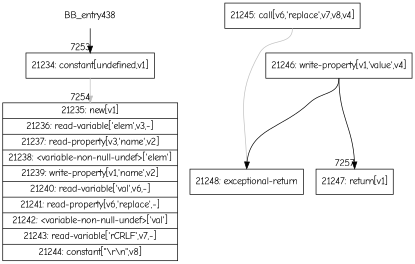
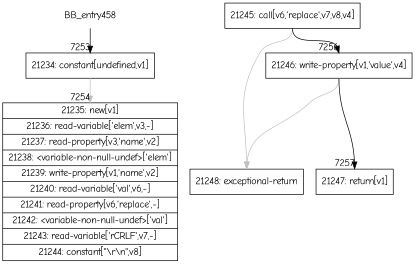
  digraph {
    fontname="Comic Neue"
    rankdir=TD
    node [fontname="Comic Neue" shape=record]
    edge [fontname="Comic Neue" headport=n tailport=s]
-   BB_entry458 [shape=none label=BB_entry438]
+   BB_entry458 [shape=none]
    n2 [label="{21234: constant[undefined,v1]}"]
    n3 [label="{21235: new[v1]|21236: read-variable['elem',v3,-]|21237: read-property[v3,'name',v2]|21238: \<variable-non-null-undef\>['elem']|21239: write-property[v1,'name',v2]|21240: read-variable['val',v6,-]|21241: read-property[v6,'replace',-]|21242: \<variable-non-null-undef\>['val']|21243: read-variable['rCRLF',v7,-]|21244: constant[\"\\r\\n\",v8]}"]
    n4 [label="{21245: call[v6,'replace',v7,v8,v4]}"]
    n5 [label="{21248: exceptional-return}"]
    n6 [label="{21246: write-property[v1,'value',v4]}"]
    n7 [label="{21247: return[v1]}"]
    BB_entry458 -> n2 [headlabel="    7253"]
    n2 -> n3 [color=gray headlabel="      7254"]
    n4 -> n5 [color=gray]
-   n6 -> n5 [color=black]
+   n4 -> n6 [headlabel="      7256"]
+   n6 -> n5 [color=gray]
    n6 -> n7 [headlabel="      7257"]
  }
